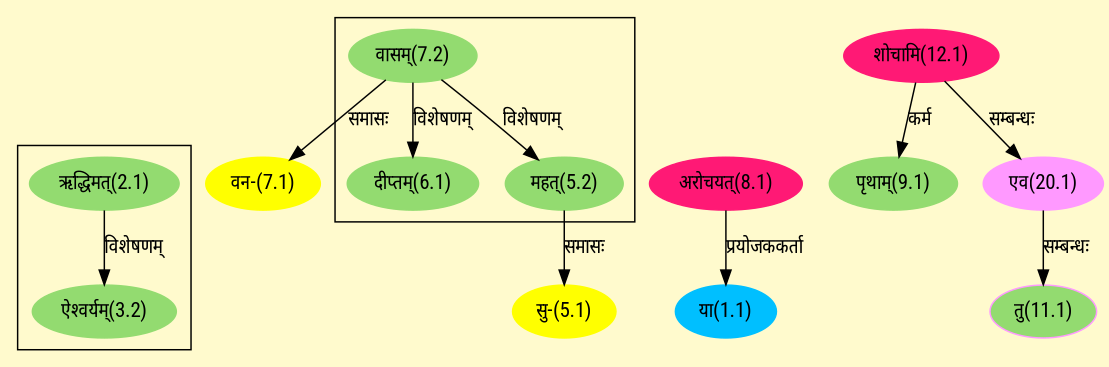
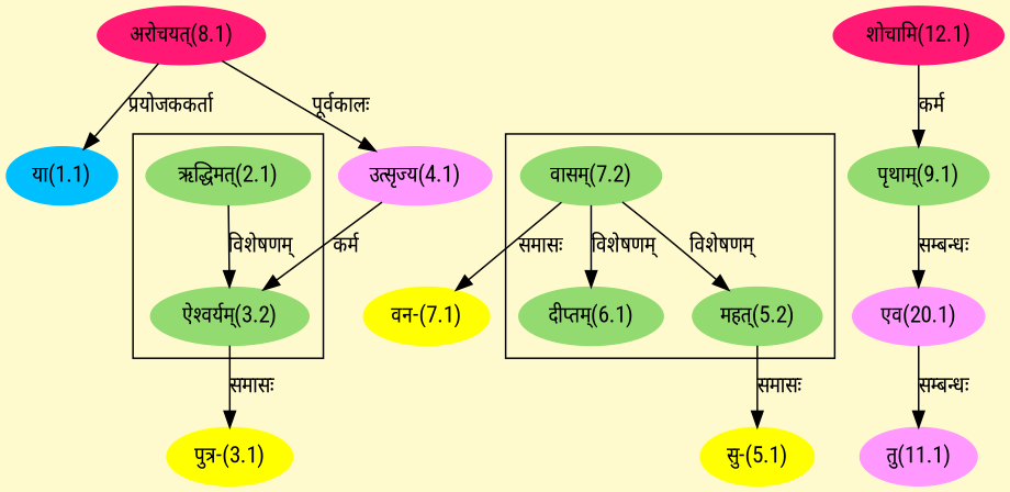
  digraph {
    bgcolor=lemonchiffon1
    compound=true
    fontname="Roboto Condensed"
    rankdir=BT
    node [color="#93DB70" fontname="Roboto Condensed" style=filled]
    edge [dir=back fontname="Roboto Condensed"]
    n1 [label="ऋद्धिमत्(2.1)"]
    n2 [label="ऐश्वर्यम्(3.2)"]
    n3 [label="महत्(5.2)"]
    n4 [label="वासम्(7.2)"]
    n5 [label="दीप्तम्(6.1)"]
+   n6 [color="#FF99FF" label="उत्सृज्य(4.1)"]
    n7 [color="#FF1975" label="अरोचयत्(8.1)"]
    n8 [color="#00BFFF" label="या(1.1)"]
+   n9 [color="#FFFF00" label="पुत्र-(3.1)"]
    n10 [color="#FFFF00" label="सु-(5.1)"]
    n11 [color="#FFFF00" label="वन-(7.1)"]
    n12 [label="पृथाम्(9.1)"]
    n13 [color="#FF1975" label="शोचामि(12.1)"]
    n14 [color="#FF99FF" label="एव(20.1)"]
-   n15 [color="#FF99FF" label="तु(11.1)" fillcolor="#93DB70"]
+   n15 [color="#FF99FF" label="तु(11.1)"]
    subgraph cluster_1 {
      n1
      n2
    }
    subgraph cluster_2 {
      n3
      n4
      n5
    }
    n2 -> n1 [label="विशेषणम्"]
+   n2 -> n6 [label="कर्म"]
    n3 -> n4 [label="विशेषणम्"]
    n5 -> n4 [label="विशेषणम्"]
+   n6 -> n7 [label="पूर्वकालः"]
    n8 -> n7 [label="प्रयोजककर्ता"]
+   n9 -> n2 [label="समासः"]
    n10 -> n3 [label="समासः"]
    n11 -> n4 [label="समासः"]
    n12 -> n13 [label="कर्म"]
-   n14 -> n13 [label="सम्बन्धः"]
+   n14 -> n12 [label="सम्बन्धः"]
    n15 -> n14 [label="सम्बन्धः"]
  }
